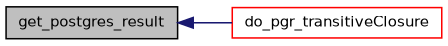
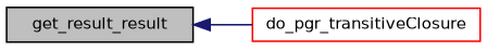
  digraph {
    rankdir=LR
    node [fontname=Helvetica fontsize=10 shape=record style=filled]
-   n1 [color=black fillcolor=grey75 fontcolor=black height=0.2 label=get_postgres_result width=0.4]
+   n1 [color=black fillcolor=grey75 fontcolor=black height=0.2 label=get_result_result width=0.4]
    n2 [color=red fillcolor=white height=0.2 label=do_pgr_transitiveClosure width=0.4]
    n1 -> n2 [color=midnightblue dir=back fontname=Helvetica fontsize=10 labelfontname=Helvetica labelfontsize=10 style=solid]
  }
